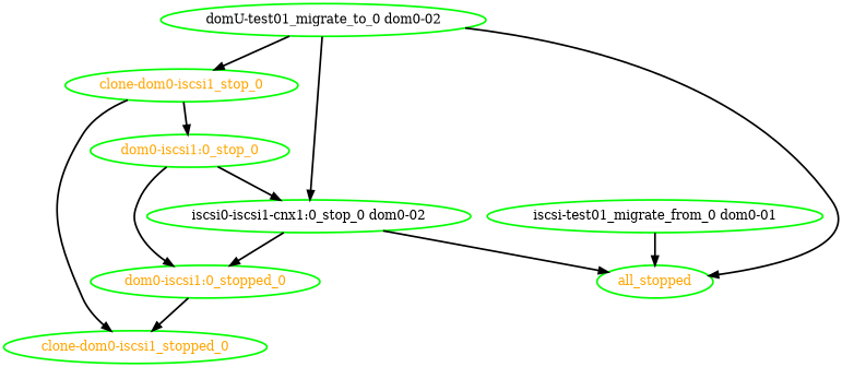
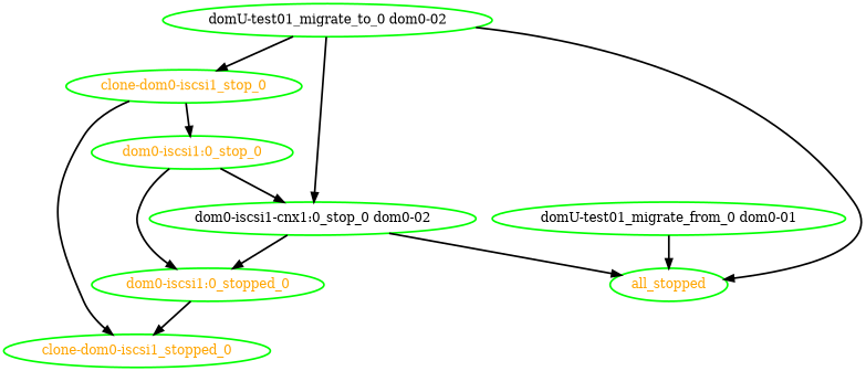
  digraph {
    node [color=green fontcolor=orange style=bold]
    edge [style=bold]
    "clone-dom0-iscsi1_stop_0"
    "clone-dom0-iscsi1_stopped_0"
    "dom0-iscsi1:0_stop_0"
-   "dom0-iscsi1-cnx1:0_stop_0 dom0-02" [fontcolor=black label="iscsi0-iscsi1-cnx1:0_stop_0 dom0-02"]
+   "dom0-iscsi1-cnx1:0_stop_0 dom0-02" [fontcolor=black]
    "dom0-iscsi1:0_stopped_0"
    all_stopped
-   "domU-test01_migrate_from_0 dom0-01" [fontcolor=black label="iscsi-test01_migrate_from_0 dom0-01"]
+   "domU-test01_migrate_from_0 dom0-01" [fontcolor=black]
    "domU-test01_migrate_to_0 dom0-02" [fontcolor=black]
    "clone-dom0-iscsi1_stop_0" -> "clone-dom0-iscsi1_stopped_0"
    "clone-dom0-iscsi1_stop_0" -> "dom0-iscsi1:0_stop_0"
    "dom0-iscsi1:0_stop_0" -> "dom0-iscsi1-cnx1:0_stop_0 dom0-02"
    "dom0-iscsi1:0_stop_0" -> "dom0-iscsi1:0_stopped_0"
    "dom0-iscsi1-cnx1:0_stop_0 dom0-02" -> "dom0-iscsi1:0_stopped_0"
    "dom0-iscsi1-cnx1:0_stop_0 dom0-02" -> all_stopped
    "dom0-iscsi1:0_stopped_0" -> "clone-dom0-iscsi1_stopped_0"
    "domU-test01_migrate_from_0 dom0-01" -> all_stopped
    "domU-test01_migrate_to_0 dom0-02" -> "clone-dom0-iscsi1_stop_0"
    "domU-test01_migrate_to_0 dom0-02" -> "dom0-iscsi1-cnx1:0_stop_0 dom0-02"
    "domU-test01_migrate_to_0 dom0-02" -> all_stopped
  }
